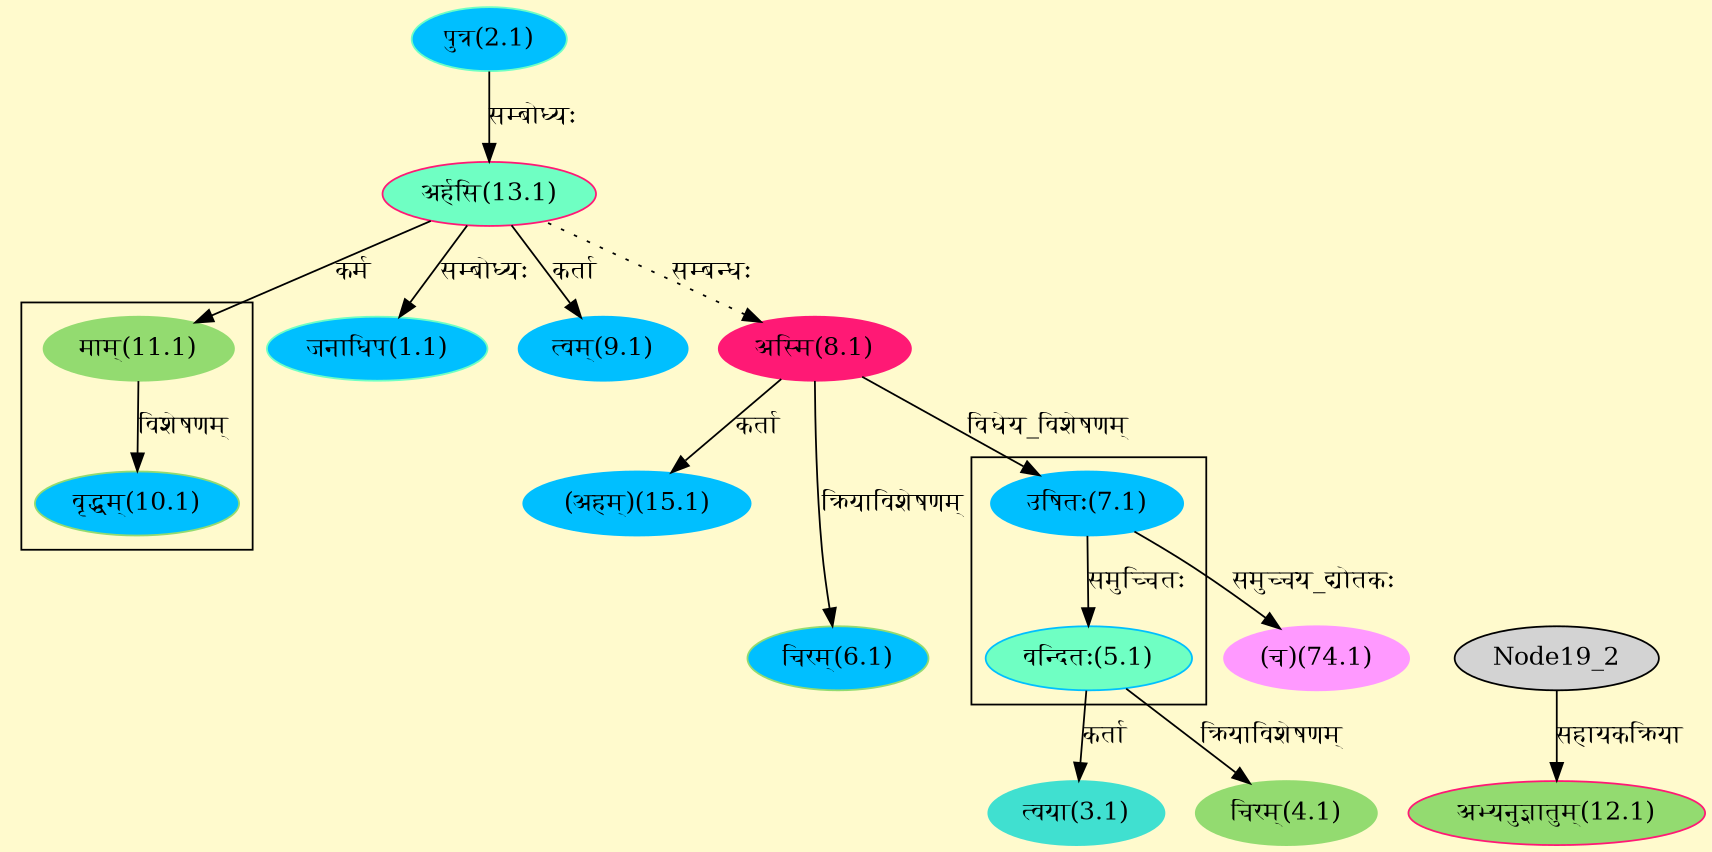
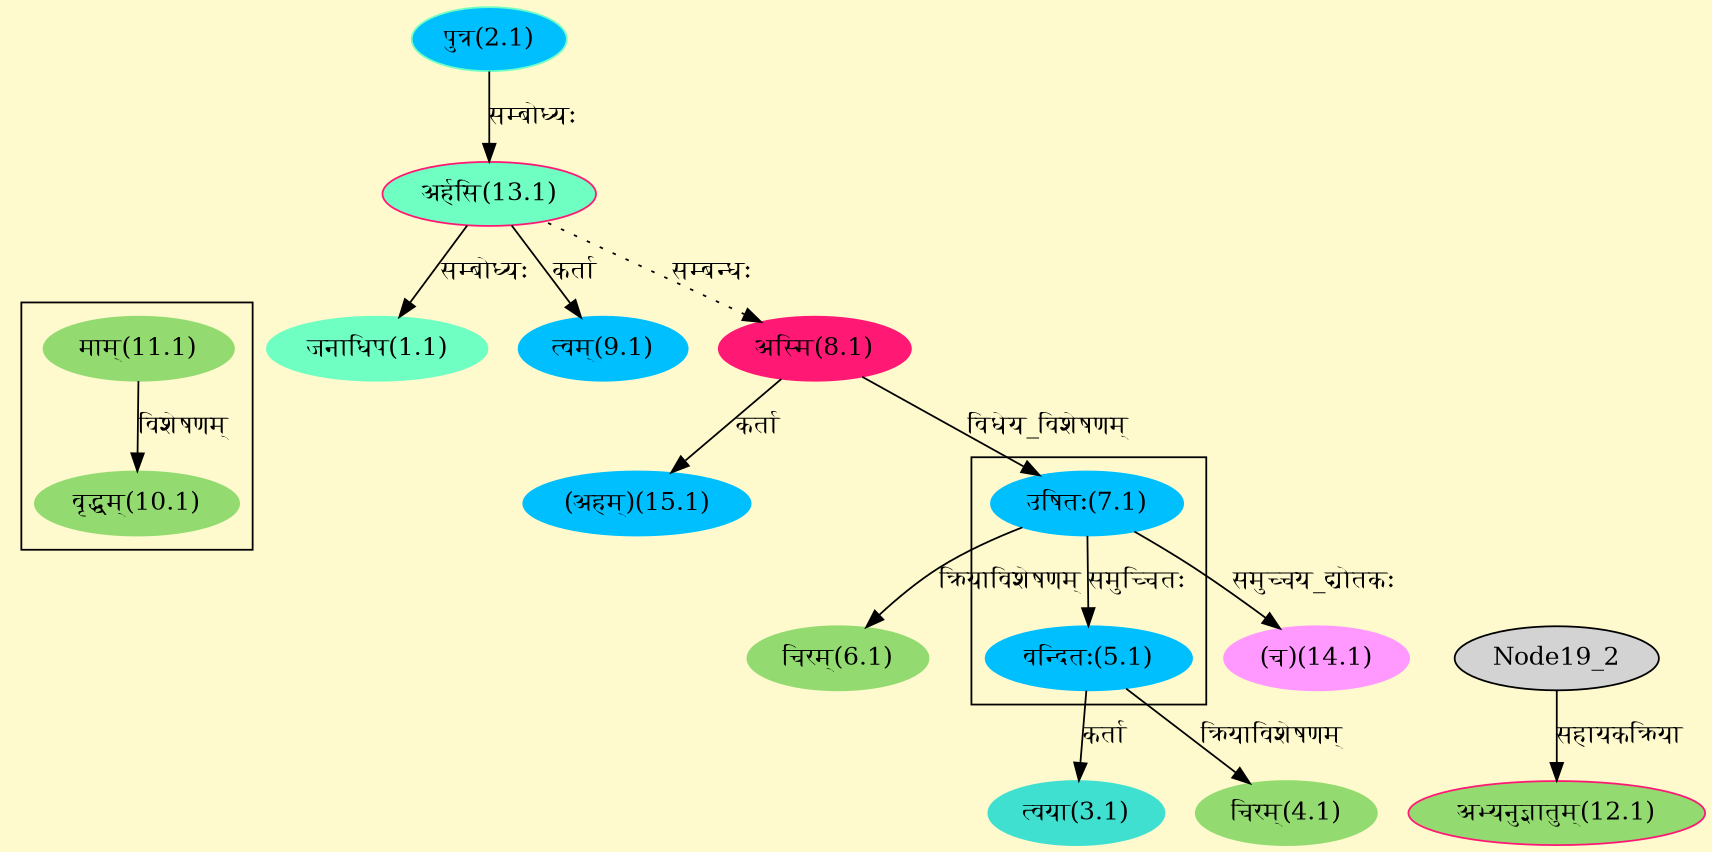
  digraph {
    bgcolor=lemonchiffon1
    compound=true
    rankdir=BT
    node [color="#00BFFF" style=filled]
    edge [dir=back]
-   n1 [label="वन्दितः(5.1)" fillcolor="#6FFFC3"]
+   n1 [label="वन्दितः(5.1)"]
    n2 [label="उषितः(7.1)"]
-   n3 [color="#93DB70" label="वृद्धम्(10.1)" fillcolor="#00BFFF"]
+   n3 [color="#93DB70" label="वृद्धम्(10.1)"]
    n4 [color="#93DB70" label="माम्(11.1)"]
    n5 [color="#FF1975" label="अस्मि(8.1)"]
    n6 [color="#FF1975" fillcolor="#6FFFC3" label="अर्हसि(13.1)"]
    n7 [label="(अहम्)(15.1)"]
    n8 [color="#6FFFC3" fillcolor="#00BFFF" label="पुत्र(2.1)"]
-   n9 [color="#6FFFC3" label="जनाधिप(1.1)" fillcolor="#00BFFF"]
+   n9 [color="#6FFFC3" label="जनाधिप(1.1)"]
    n10 [color="#40E0D0" label="त्वया(3.1)"]
    n11 [color="#93DB70" label="चिरम्(4.1)"]
-   n12 [color="#93DB70" label="चिरम्(6.1)" fillcolor="#00BFFF"]
+   n12 [color="#93DB70" label="चिरम्(6.1)"]
    n13 [label="त्वम्(9.1)"]
    n14 [color="#FF1975" fillcolor="#93DB70" label="अभ्यनुज्ञातुम्(12.1)"]
    n15 [label=Node19_2 color=""]
-   n16 [color="#FF99FF" label="(च)(74.1)"]
+   n16 [color="#FF99FF" label="(च)(14.1)"]
    subgraph cluster_1 {
      n1
      n2
    }
    subgraph cluster_2 {
      n3
      n4
    }
    n1 -> n2 [label="समुच्चितः"]
    n2 -> n5 [label="विधेय_विशेषणम्"]
    n3 -> n4 [label="विशेषणम्"]
-   n4 -> n6 [label="कर्म"]
    n5 -> n6 [label="सम्बन्धः" style=dotted]
    n6 -> n8 [label="सम्बोध्यः"]
    n7 -> n5 [label="कर्ता"]
    n9 -> n6 [label="सम्बोध्यः"]
    n10 -> n1 [label="कर्ता"]
    n11 -> n1 [label="क्रियाविशेषणम्"]
-   n12 -> n5 [label="क्रियाविशेषणम्"]
+   n12 -> n2 [label="क्रियाविशेषणम्"]
    n13 -> n6 [label="कर्ता"]
    n14 -> n15 [label="सहायकक्रिया"]
    n16 -> n2 [label="समुच्चय_द्योतकः"]
  }
